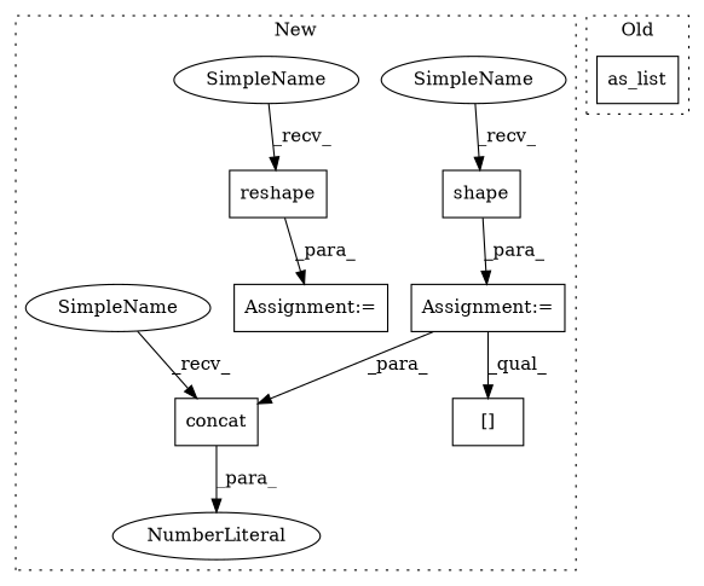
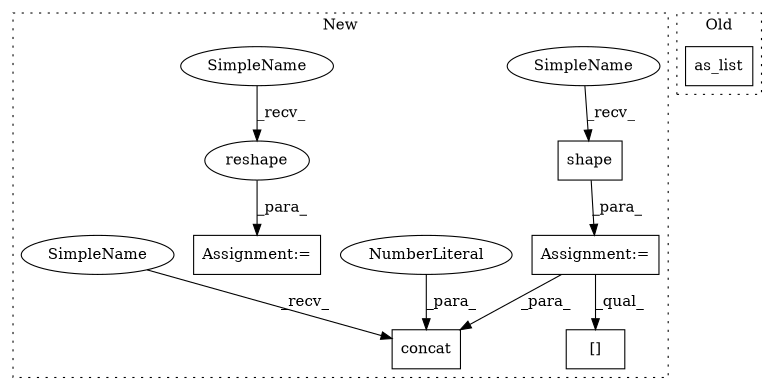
  digraph {
    node [a=32 l=1 shape=box]
    n1 [l="12,1" label=concat s="5326,5400"]
    n2 [a=34 label=NumberLiteral s=5399 shape=ellipse]
    n3 [l="6,1" label=shape s="5197,5204"]
    n4 [a=7 label="Assignment:=" s=5185]
    n5 [a=2 l="14,1" label="[]" s="5364,5396"]
-   n6 [l="8,1" label=reshape s="5305,5401"]
+   n6 [l="8,1" label=reshape s="5305,5401" shape=ellipse]
    n7 [a=7 label="Assignment:=" s=5293]
    n8 [a=42 l=10 label=SimpleName s=5186 shape=ellipse]
    n9 [a=42 l=10 label=SimpleName s=5294 shape=ellipse]
    n10 [a=42 l=10 label=SimpleName s=5315 shape=ellipse]
    n11 [l=9 label=as_list s=5302]
    subgraph cluster_1 {
      label=New
      style=dotted
      n1
      n2
      n3
      n4
      n5
      n6
      n7
      n8
      n9
      n10
    }
    subgraph cluster_2 {
      label=Old
      style=dotted
      n11
    }
-   n1 -> n2 [label=_para_]
+   n2 -> n1 [label=_para_]
    n3 -> n4 [label=_para_]
    n4 -> n1 [label=_para_]
    n4 -> n5 [label=_qual_]
    n6 -> n7 [label=_para_]
    n8 -> n3 [label=_recv_]
    n9 -> n6 [label=_recv_]
    n10 -> n1 [label=_recv_]
  }
